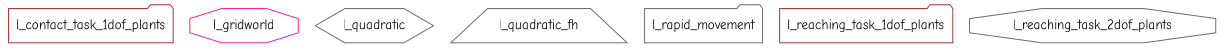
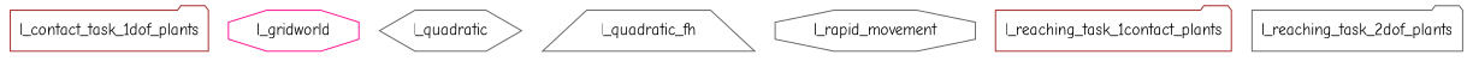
  digraph {
    fontname="Comic Neue"
    node [color=gray40 shape=folder fontname="Comic Neue"]
    l_contact_task_1dof_plants [color=brown]
    l_gridworld [color=deeppink shape=octagon]
    l_quadratic [shape=hexagon]
    l_quadratic_fh [shape=trapezium]
-   l_rapid_movement
-   l_reaching_task_1dof_plants [color=brown]
-   l_reaching_task_2dof_plants [shape=octagon]
+   l_rapid_movement [shape=octagon]
+   l_reaching_task_1dof_plants [color=brown label=l_reaching_task_1contact_plants]
+   l_reaching_task_2dof_plants
  }
